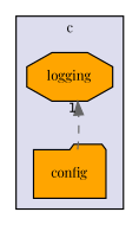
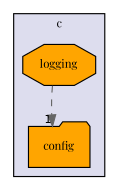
  digraph {
    compound=true
    fontname="Playfair Display"
    node [fontname="Playfair Display" fontsize=10 style=filled fillcolor=orange]
    n1 [label=logging shape=octagon]
    n2 [label=config pencolor=black shape=folder]
    subgraph cluster_1 {
      bgcolor="#ddddee"
      fontsize=10
      label=c
      pencolor=black
      n1
      n2
    }
-   n2 -> n1 [headlabel=1 labeldistance=1.5 labelfontname=Helvetica labelfontsize=10 color=gray40 style=dashed arrowhead=normal fontname="Playfair Display"]
+   n1 -> n2 [headlabel=1 labeldistance=1.5 labelfontname=Helvetica labelfontsize=10 color=gray40 style=dashed arrowhead=normal fontname="Playfair Display"]
  }
